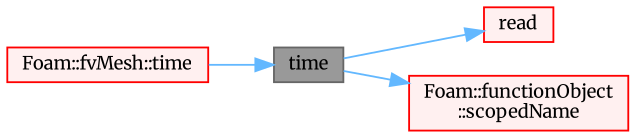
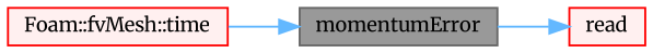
  digraph {
    fontname=Merriweather
    rankdir=LR
    node [color=red fillcolor="#FFF0F0" fontname=Merriweather fontsize=10 shape=box style=filled]
    edge [color=steelblue1 fontname=Merriweather fontsize=10 labelfontname=Helvetica labelfontsize=10 style=solid]
-   n1 [color=gray40 fillcolor=grey60 fontcolor=black height=0.2 label=time width=0.4]
+   n1 [color=gray40 fillcolor=grey60 fontcolor=black height=0.2 label=momentumError width=0.4]
    n2 [height=0.2 label=read width=0.4]
-   n3 [height=0.2 label="Foam::functionObject\l::scopedName" width=0.4]
    n4 [height=0.2 label="Foam::fvMesh::time" width=0.4]
    n1 -> n2
-   n1 -> n3
    n4 -> n1
  }
